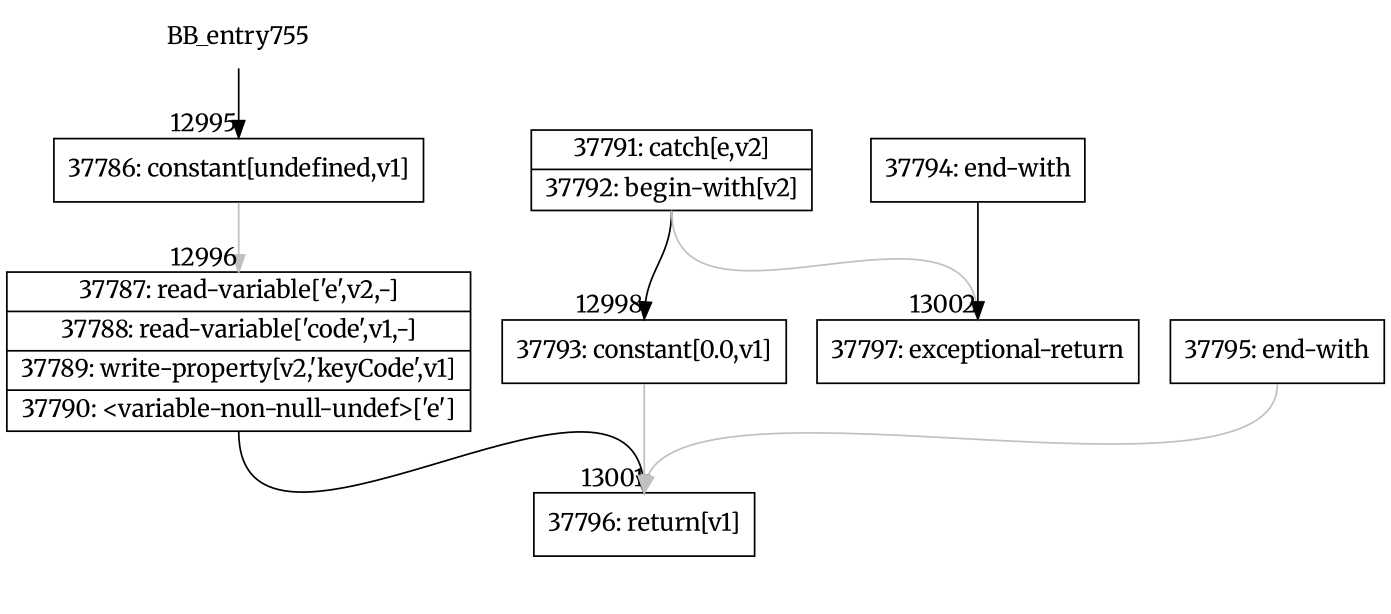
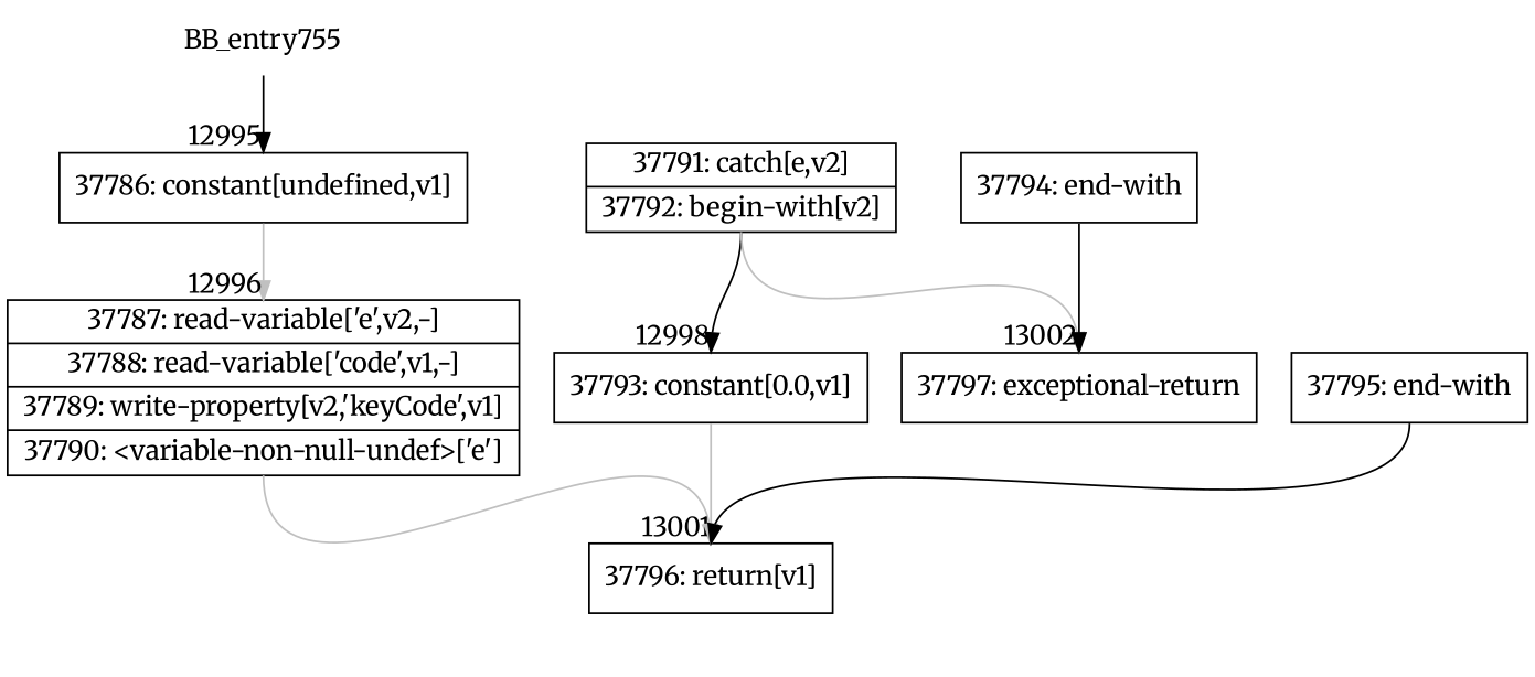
  digraph {
    fontname=Merriweather
    rankdir=TD
    node [fontname=Merriweather shape=record]
    edge [fontname=Merriweather headport=n tailport=s]
    n1 [label=BB_entry755 shape=none]
    n2 [label="{37786: constant[undefined,v1]}"]
    n3 [label="{37787: read-variable['e',v2,-]|37788: read-variable['code',v1,-]|37789: write-property[v2,'keyCode',v1]|37790: \<variable-non-null-undef\>['e']}"]
    n4 [label="{37796: return[v1]}"]
    n5 [label="{37791: catch[e,v2]|37792: begin-with[v2]}"]
    n6 [label="{37793: constant[0.0,v1]}"]
    n7 [label="{37797: exceptional-return}"]
    n8 [label="{37794: end-with}"]
    n9 [label="{37795: end-with}"]
    n1 -> n2 [headlabel="    12995"]
    n2 -> n3 [color=gray headlabel="      12996"]
-   n3 -> n4 [headlabel="      13001"]
+   n3 -> n4 [headlabel="      13001" color=gray]
    n5 -> n6 [headlabel="      12998"]
    n5 -> n7 [color=gray headlabel="      13002"]
    n6 -> n4 [color=gray]
    n8 -> n7
-   n9 -> n4 [color=gray]
+   n9 -> n4
  }
